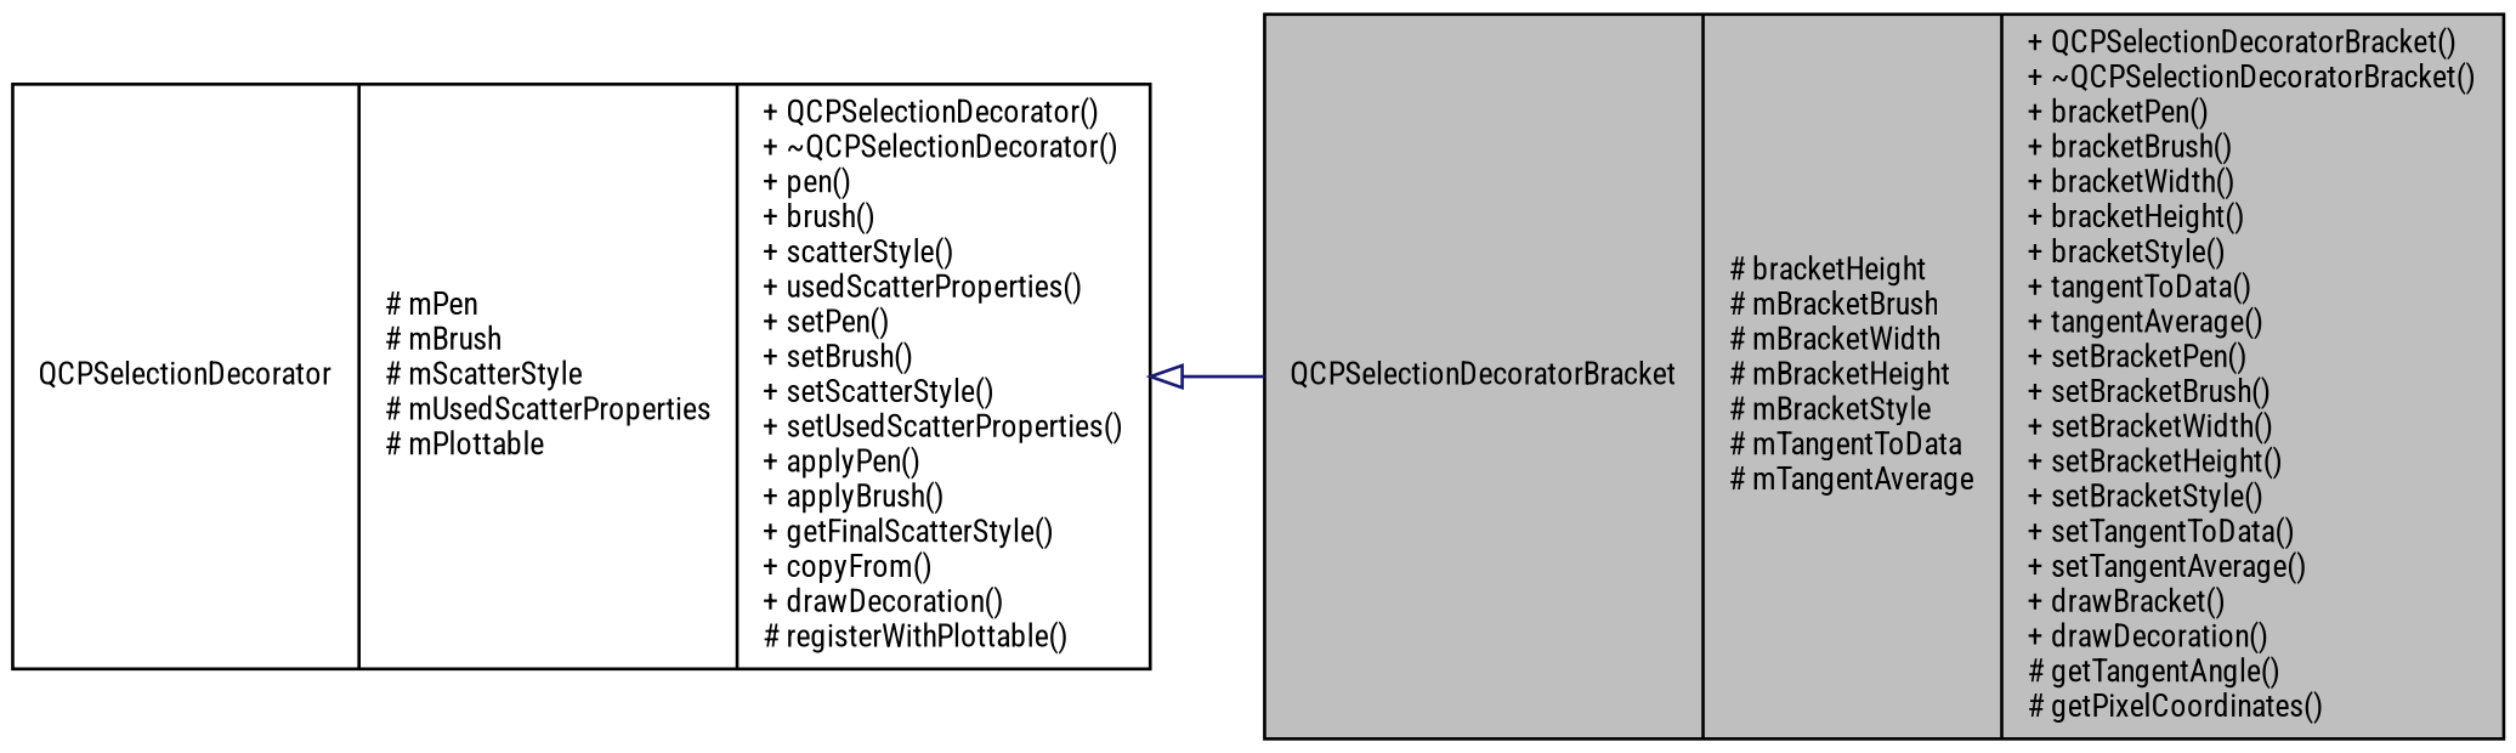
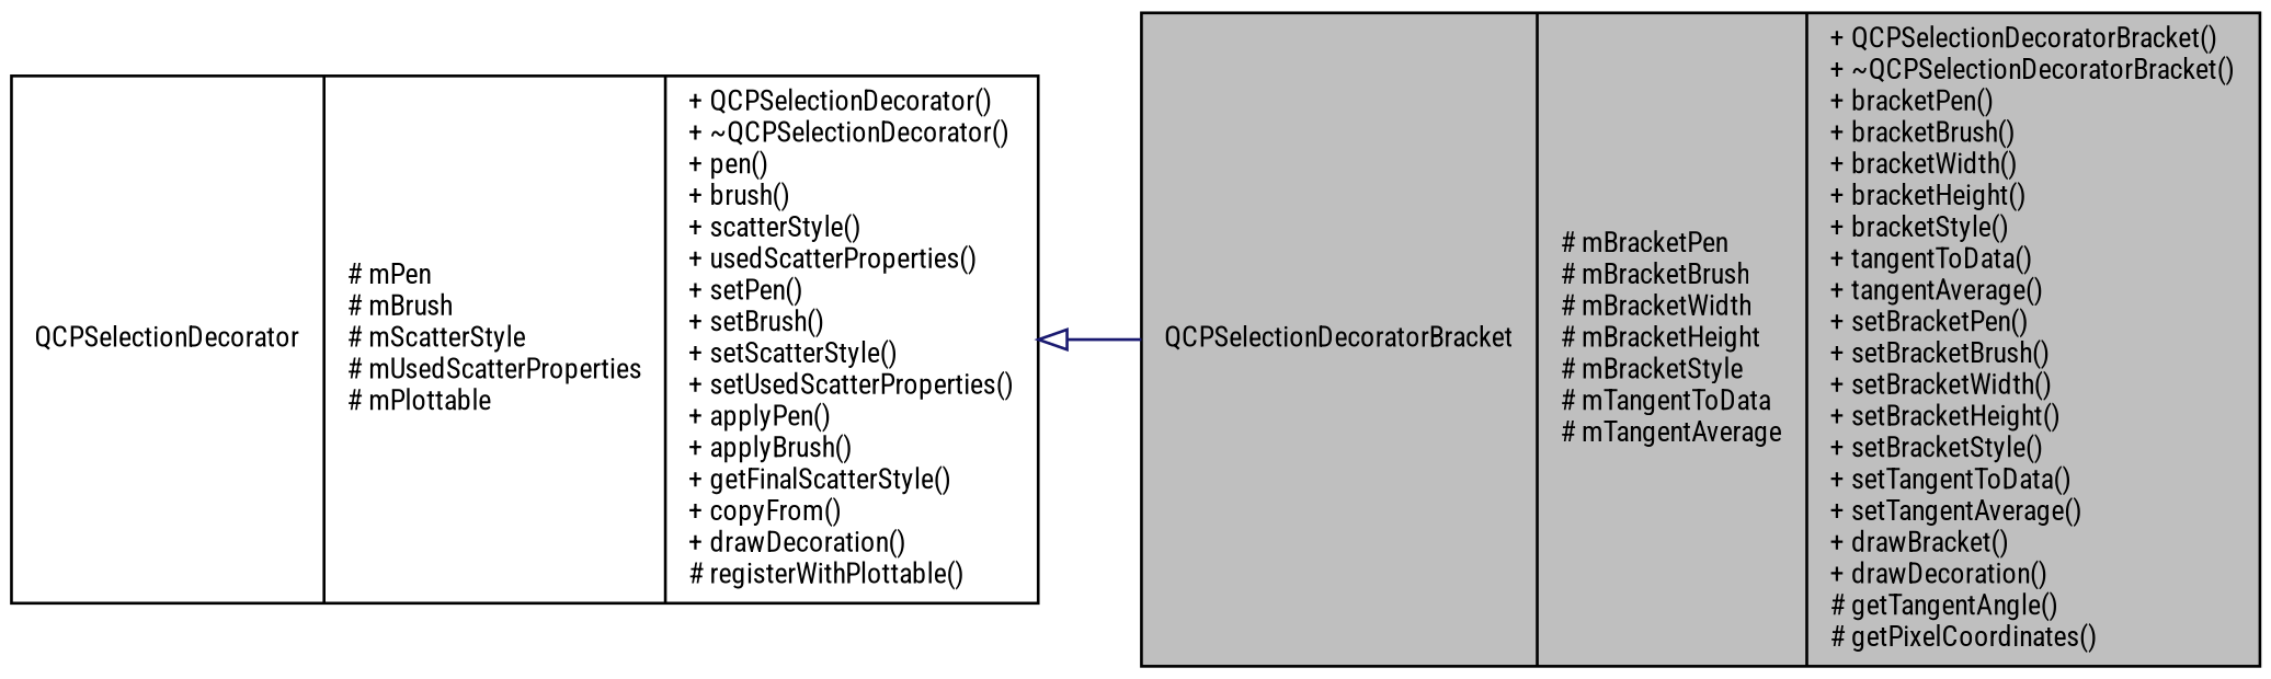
  digraph {
    rankdir=LR
    fontname="Roboto Condensed"
    node [color=black fontname="Roboto Condensed" fontsize=10 shape=record style=filled]
-   n1 [fillcolor=grey75 fontcolor=black height=0.2 label="{QCPSelectionDecoratorBracket\n|# bracketHeight\l# mBracketBrush\l# mBracketWidth\l# mBracketHeight\l# mBracketStyle\l# mTangentToData\l# mTangentAverage\l|+ QCPSelectionDecoratorBracket()\l+ ~QCPSelectionDecoratorBracket()\l+ bracketPen()\l+ bracketBrush()\l+ bracketWidth()\l+ bracketHeight()\l+ bracketStyle()\l+ tangentToData()\l+ tangentAverage()\l+ setBracketPen()\l+ setBracketBrush()\l+ setBracketWidth()\l+ setBracketHeight()\l+ setBracketStyle()\l+ setTangentToData()\l+ setTangentAverage()\l+ drawBracket()\l+ drawDecoration()\l# getTangentAngle()\l# getPixelCoordinates()\l}" width=0.4]
+   n1 [fillcolor=grey75 fontcolor=black height=0.2 label="{QCPSelectionDecoratorBracket\n|# mBracketPen\l# mBracketBrush\l# mBracketWidth\l# mBracketHeight\l# mBracketStyle\l# mTangentToData\l# mTangentAverage\l|+ QCPSelectionDecoratorBracket()\l+ ~QCPSelectionDecoratorBracket()\l+ bracketPen()\l+ bracketBrush()\l+ bracketWidth()\l+ bracketHeight()\l+ bracketStyle()\l+ tangentToData()\l+ tangentAverage()\l+ setBracketPen()\l+ setBracketBrush()\l+ setBracketWidth()\l+ setBracketHeight()\l+ setBracketStyle()\l+ setTangentToData()\l+ setTangentAverage()\l+ drawBracket()\l+ drawDecoration()\l# getTangentAngle()\l# getPixelCoordinates()\l}" width=0.4]
    n2 [fillcolor=white height=0.2 label="{QCPSelectionDecorator\n|# mPen\l# mBrush\l# mScatterStyle\l# mUsedScatterProperties\l# mPlottable\l|+ QCPSelectionDecorator()\l+ ~QCPSelectionDecorator()\l+ pen()\l+ brush()\l+ scatterStyle()\l+ usedScatterProperties()\l+ setPen()\l+ setBrush()\l+ setScatterStyle()\l+ setUsedScatterProperties()\l+ applyPen()\l+ applyBrush()\l+ getFinalScatterStyle()\l+ copyFrom()\l+ drawDecoration()\l# registerWithPlottable()\l}" width=0.4]
    n2 -> n1 [arrowtail=onormal color=midnightblue dir=back fontname="Roboto Condensed" fontsize=10 labelfontname=Helvetica labelfontsize=10 style=solid]
  }
